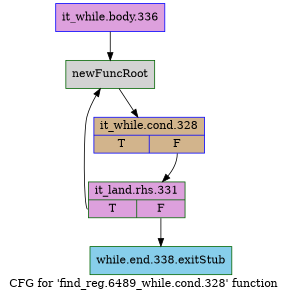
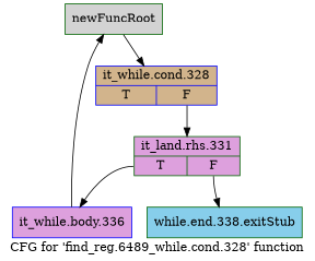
  digraph {
    label="CFG for 'find_reg.6489_while.cond.328' function"
    node [color=darkgreen fillcolor=plum shape=record style=filled]
    n1 [fillcolor=lightgrey label="{newFuncRoot}"]
    n2 [color=blue fillcolor=tan label="{it_while.cond.328|{<s0>T|<s1>F}}"]
    n3 [label="{it_land.rhs.331|{<s0>T|<s1>F}}"]
    n4 [fillcolor=skyblue label="{while.end.338.exitStub}"]
    n5 [color=blue label="{it_while.body.336}"]
    n1 -> n2
    n2 -> n3 [tailport=s1]
    n3 -> n4 [tailport=s1]
-   n3 -> n1 [tailport=s0]
+   n3 -> n5 [tailport=s0]
    n5 -> n1
  }
